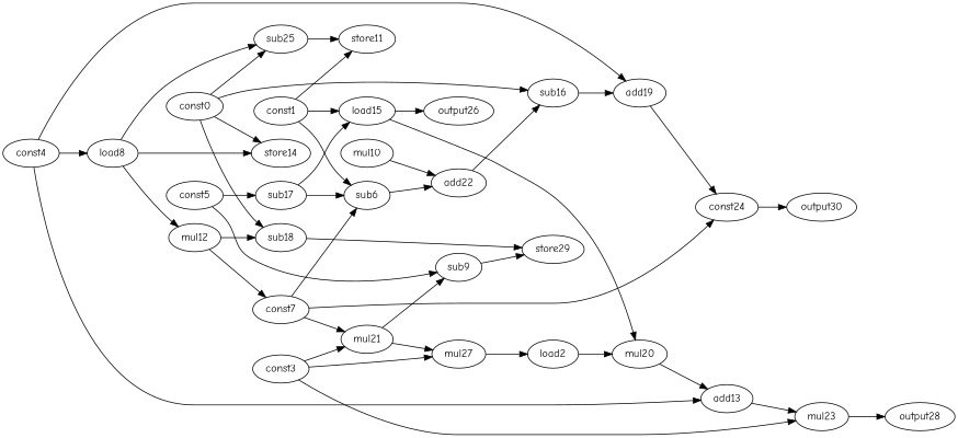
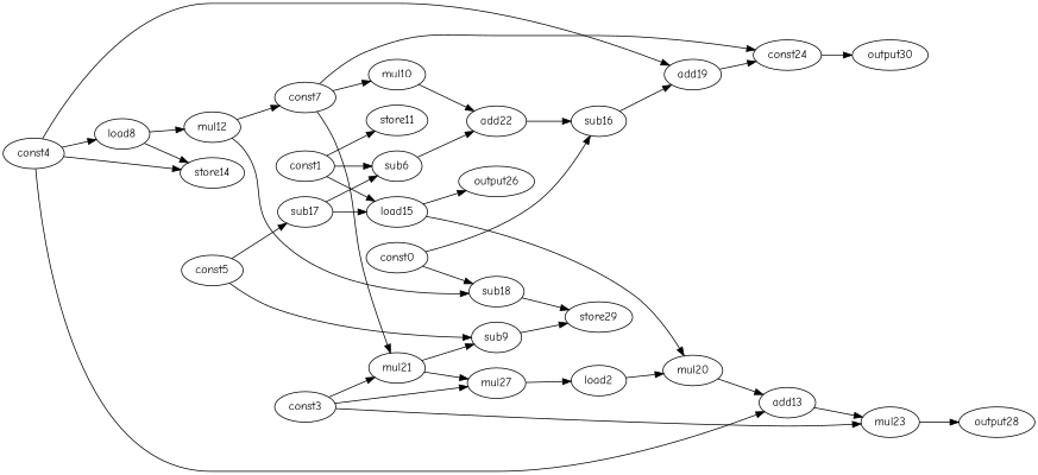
  digraph {
    fontname="Comic Neue"
    rankdir=LR
    node [fontname="Comic Neue" opcode=sub]
    edge [fontname="Comic Neue" operand=0]
    const0 [opcode=const]
    sub16
    sub18
-   sub25
    add19 [opcode=add]
    store29 [opcode=store]
    store11 [opcode=store]
    const1 [opcode=const]
    sub6
    load15 [opcode=load]
    add22 [opcode=add]
    mul20 [opcode=mul]
    output26 [opcode=output]
    load2 [opcode=load]
    mul10 [opcode=mul]
    add13 [opcode=add]
    const3 [opcode=const]
    mul21 [opcode=mul]
    mul23 [opcode=mul]
    mul27 [opcode=mul]
    sub9
    output28 [opcode=output]
    const4 [opcode=const]
    load8 [opcode=load]
    store14 [opcode=store]
    mul12 [opcode=mul]
    n27 [label=const24]
    const5 [opcode=const]
    sub17
    const7 [opcode=const]
    output30 [opcode=output]
    const0 -> sub16
    const0 -> sub18
-   const0 -> sub25 [operand=1]
    sub16 -> add19
    sub18 -> store29 [operand=1]
-   sub25 -> store11 [operand=1]
    add19 -> n27
    const1 -> store11
    const1 -> sub6
    const1 -> load15
    sub6 -> add22 [operand=1]
    load15 -> mul20 [operand=1]
    load15 -> output26
    add22 -> sub16 [operand=1]
    mul20 -> add13
    load2 -> mul20
    mul10 -> add22
    add13 -> mul23 [operand=1]
    const3 -> mul21
    const3 -> mul23
    const3 -> mul27
    mul21 -> mul27 [operand=1]
    mul21 -> sub9
    mul23 -> output28
    mul27 -> load2
    sub9 -> store29
    const4 -> add19 [operand=1]
    const4 -> add13 [operand=1]
    const4 -> load8
-   const0 -> store14 [operand=1]
-   load8 -> sub25
+   const4 -> store14 [operand=1]
    load8 -> store14
    load8 -> mul12
    mul12 -> sub18 [operand=1]
    mul12 -> const7 [operand=1]
    n27 -> output30
    const5 -> sub9 [operand=1]
    const5 -> sub17
    sub17 -> sub6 [operand=1]
    sub17 -> load15 [operand=1]
-   const7 -> sub6 [operand=1]
+   const7 -> mul10 [operand=1]
    const7 -> mul21 [operand=1]
    const7 -> n27 [operand=1]
  }
